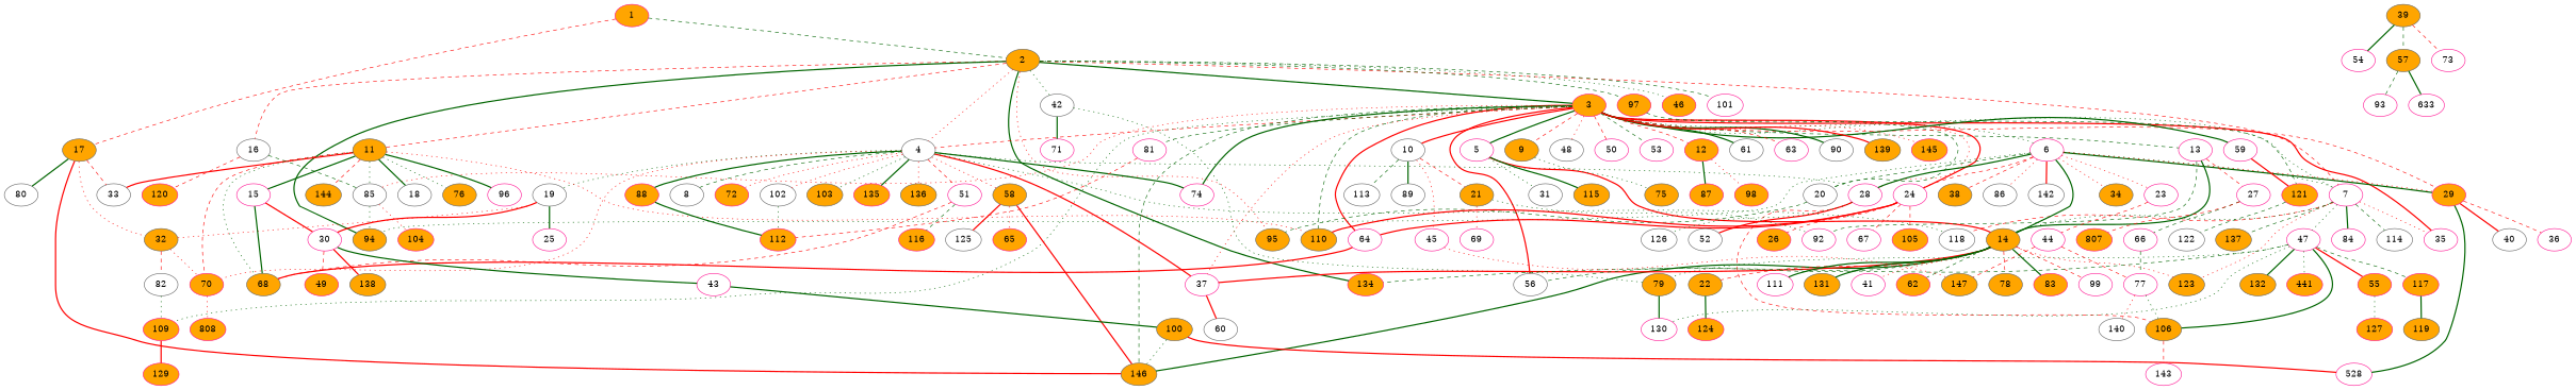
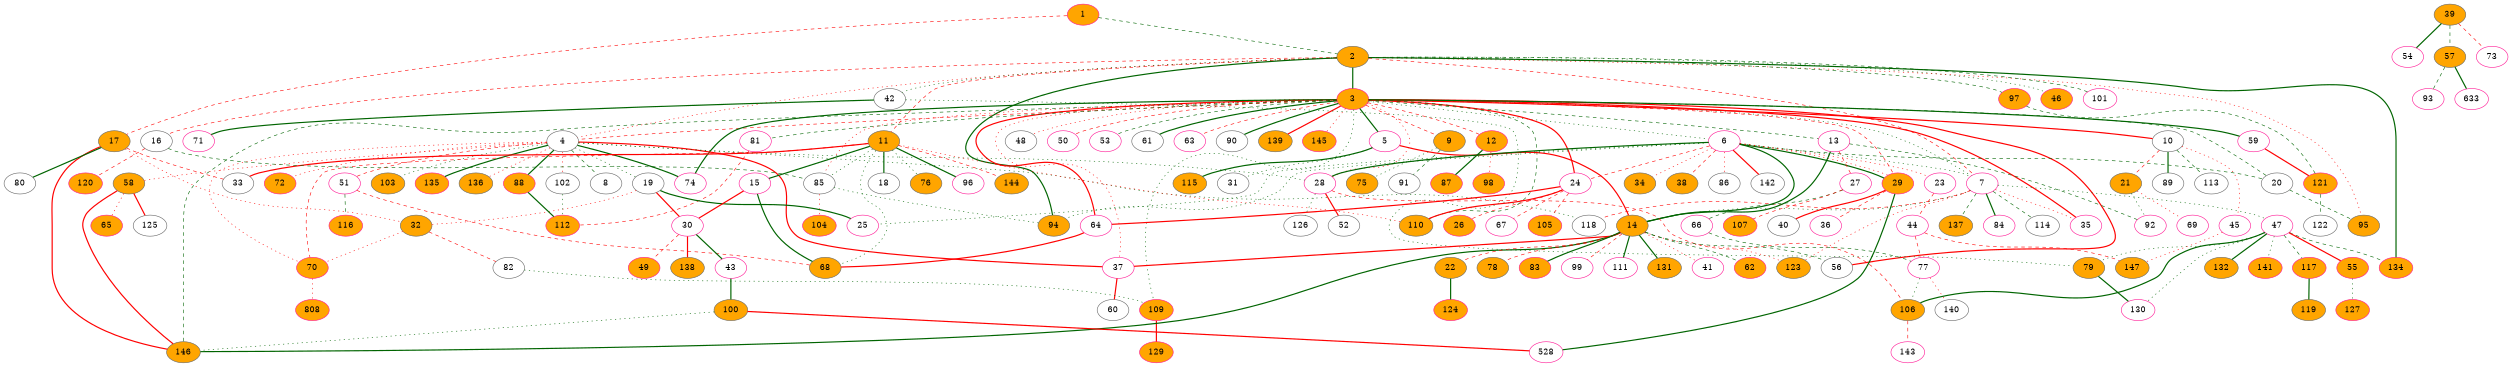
  graph {
    node [color=deeppink fillcolor=white style=filled]
    edge [color=darkgreen style=bold]
    1 [fillcolor=orange]
    2 [color=gray40 fillcolor=orange]
    17 [color=gray40 fillcolor=orange]
    3 [fillcolor=orange]
    4 [color=gray40]
    7
    11 [color=gray40 fillcolor=orange]
    16 [color=gray40]
    42 [color=gray40]
    46 [fillcolor=orange]
    94 [color=gray40 fillcolor=orange]
    95 [color=gray40 fillcolor=orange]
    97 [fillcolor=orange]
    101
    134 [fillcolor=orange]
    146 [color=gray40 fillcolor=orange]
    33 [color=gray40]
    32 [color=gray40 fillcolor=orange]
    80 [color=gray40]
    5
    6
    9 [color=gray40 fillcolor=orange]
    10 [color=gray40]
    12 [fillcolor=orange]
    13
    20 [color=gray40]
    24
    28
    29 [fillcolor=orange]
    35
    37
    48 [color=gray40]
    50
    53
    56 [color=gray40]
    59
    61 [color=gray40]
    63
    64
    74
    81
    85 [color=gray40]
    90 [color=gray40]
    109 [fillcolor=orange]
    110 [color=gray40 fillcolor=orange]
    139 [color=gray40 fillcolor=orange]
    145 [fillcolor=orange]
    8 [color=gray40]
    19 [color=gray40]
    51
    58 [color=gray40 fillcolor=orange]
    70 [fillcolor=orange]
    72 [fillcolor=orange]
    88 [fillcolor=orange]
    102 [color=gray40]
    103 [color=gray40 fillcolor=orange]
    118 [color=gray40]
    135 [fillcolor=orange]
    136 [color=gray40 fillcolor=orange]
    14 [color=gray40 fillcolor=orange]
    47
    84
    114 [color=gray40]
    123 [color=gray40 fillcolor=orange]
    137 [color=gray40 fillcolor=orange]
    15
    18 [color=gray40]
    68 [color=gray40 fillcolor=orange]
    76 [color=gray40 fillcolor=orange]
    96
    144 [color=gray40 fillcolor=orange]
    120 [fillcolor=orange]
    71
    79 [color=gray40 fillcolor=orange]
    121 [fillcolor=orange]
    31 [color=gray40]
    115 [color=gray40 fillcolor=orange]
    23
    25
    34 [color=gray40 fillcolor=orange]
    38 [color=gray40 fillcolor=orange]
    86 [color=gray40]
    142 [color=gray40]
    75 [color=gray40 fillcolor=orange]
+   91 [color=gray40]
    21 [color=gray40 fillcolor=orange]
    45
    89 [color=gray40]
    113 [color=gray40]
    87 [fillcolor=orange]
    98 [fillcolor=orange]
    27
    92
    26 [fillcolor=orange]
    67
    105 [fillcolor=orange]
    52 [color=gray40]
    106 [color=gray40 fillcolor=orange]
    126 [color=gray40]
    36
    40 [color=gray40]
    n102 [label=528]
    60 [color=gray40]
    112 [fillcolor=orange]
    104 [fillcolor=orange]
    129 [fillcolor=orange]
    30
    116 [fillcolor=orange]
    65 [fillcolor=orange]
    125 [color=gray40]
    n111 [fillcolor=orange label=808]
    22 [color=gray40 fillcolor=orange]
    41
    62 [fillcolor=orange]
    78 [color=gray40 fillcolor=orange]
    83 [fillcolor=orange]
    99
    111
    131 [color=gray40 fillcolor=orange]
    44
    55 [fillcolor=orange]
    117 [fillcolor=orange]
    130
    132 [color=gray40 fillcolor=orange]
-   141 [fillcolor=orange label=441]
+   141 [fillcolor=orange]
    69
    147 [color=gray40 fillcolor=orange]
    66
-   107 [fillcolor=orange label=807]
+   107 [fillcolor=orange]
    124 [fillcolor=orange]
    39 [color=gray40 fillcolor=orange]
    54
    57 [color=gray40 fillcolor=orange]
    73
    43
    49 [fillcolor=orange]
    138 [color=gray40 fillcolor=orange]
    82 [color=gray40]
    77
    143
    100 [color=gray40 fillcolor=orange]
    93
    n143 [label=633]
    140 [color=gray40]
    127 [fillcolor=orange]
    119 [color=gray40 fillcolor=orange]
    122 [color=gray40]
    1 -- 2 [style=dashed]
    1 -- 17 [color=red style=dashed]
    2 -- 3
    2 -- 4 [color=red style=dotted]
    2 -- 7 [color=red style=dashed]
    2 -- 11 [color=red style=dashed]
    2 -- 16 [color=red style=dashed]
    2 -- 42 [style=dotted]
    2 -- 46 [style=dotted]
    2 -- 94
    2 -- 95 [color=red style=dotted]
    2 -- 97 [style=dashed]
    2 -- 101 [style=dashed]
    2 -- 134
    17 -- 146 [color=red]
    17 -- 33 [color=red style=dashed]
    17 -- 32 [color=red style=dotted]
    17 -- 80
    3 -- 4 [color=red style=dashed]
    3 -- 7 [style=dotted]
    3 -- 146 [style=dashed]
    3 -- 5
    3 -- 6 [style=dotted]
    3 -- 9 [color=red style=dashed]
    3 -- 10 [color=red]
    3 -- 12 [color=red style=dashed]
    3 -- 13 [style=dashed]
    3 -- 20 [style=dashed]
    3 -- 24 [color=red]
    3 -- 28 [color=red style=dotted]
    3 -- 29 [color=red style=dashed]
    3 -- 35 [color=red]
    3 -- 37 [color=red style=dotted]
    3 -- 48 [color=red style=dotted]
    3 -- 50 [color=red style=dashed]
    3 -- 53 [style=dashed]
    3 -- 56 [color=red]
    3 -- 59
    3 -- 61
    3 -- 63 [color=red style=dashed]
    3 -- 64 [color=red]
    3 -- 74
    3 -- 81 [style=dashed]
    3 -- 85 [color=red style=dotted]
    3 -- 90
    3 -- 109 [style=dotted]
    3 -- 110 [style=dashed]
    3 -- 139 [color=red]
    3 -- 145 [color=red style=dotted]
    4 -- 28 [style=dotted]
    4 -- 37 [color=red]
    4 -- 74
    4 -- 8 [style=dashed]
    4 -- 19 [style=dotted]
    4 -- 51 [color=red style=dashed]
    4 -- 58 [color=red style=dotted]
    4 -- 70 [color=red style=dotted]
    4 -- 72 [color=red style=dotted]
    4 -- 88
    4 -- 102 [color=red style=dotted]
    4 -- 103 [style=dotted]
    4 -- 118 [style=dotted]
    4 -- 135
    4 -- 136 [color=red style=dotted]
    7 -- 35 [color=red style=dotted]
    7 -- 118 [color=red style=dashed]
    7 -- 14 [style=dotted]
    7 -- 47 [style=dotted]
    7 -- 84
    7 -- 114 [style=dashed]
    7 -- 123 [color=red style=dotted]
    7 -- 137 [style=dashed]
    11 -- 33 [color=red]
    11 -- 85 [style=dotted]
    11 -- 110 [color=red style=dotted]
    11 -- 70 [color=red style=dashed]
    11 -- 15
    11 -- 18
    11 -- 68 [style=dotted]
    11 -- 76 [style=dotted]
    11 -- 96
    11 -- 144 [color=red style=dashed]
    16 -- 85 [style=dashed]
    16 -- 120 [color=red style=dashed]
    42 -- 71
    42 -- 79 [style=dotted]
    97 -- 121 [style=dashed]
    32 -- 70 [color=red style=dotted]
    32 -- 82 [color=red style=dashed]
    5 -- 14 [color=red]
    5 -- 31 [style=dotted]
    5 -- 115
    6 -- 7 [style=dotted]
    6 -- 94 [style=dotted]
    6 -- 20 [style=dashed]
    6 -- 24 [color=red style=dashed]
    6 -- 28
    6 -- 29
    6 -- 29 [color=red style=dotted]
    6 -- 14
    6 -- 23 [color=red style=dotted]
+   6 -- 25 [style=dotted]
    6 -- 34 [color=red style=dotted]
    6 -- 38 [color=red style=dashed]
    6 -- 86 [color=red style=dotted]
    6 -- 142 [color=red]
    9 -- 75 [style=dotted]
+   9 -- 91 [style=dashed]
    10 -- 21 [color=red style=dashed]
    10 -- 45 [color=red style=dotted]
    10 -- 89
    10 -- 113 [style=dashed]
    12 -- 87
    12 -- 98 [color=red style=dotted]
    13 -- 14
    13 -- 27 [color=red style=dashed]
    13 -- 92 [style=dashed]
    20 -- 95 [style=dashed]
    24 -- 64 [color=red]
    24 -- 110 [color=red]
    24 -- 26 [color=red style=dashed]
    24 -- 67 [color=red style=dashed]
    24 -- 105 [color=red style=dashed]
    28 -- 52 [color=red]
    28 -- 106 [color=red style=dashed]
    28 -- 126 [style=dotted]
    29 -- 36 [color=red style=dashed]
    29 -- 40 [color=red]
    29 -- n102
    37 -- 60 [color=red]
    59 -- 121 [color=red]
    64 -- 68 [color=red]
    81 -- 112 [color=red style=dashed]
    85 -- 94 [style=dotted]
    85 -- 104 [color=red style=dotted]
    109 -- 129 [color=red]
    19 -- 32 [color=red style=dotted]
    19 -- 25
    19 -- 30 [color=red]
    51 -- 68 [color=red style=dashed]
    51 -- 116 [style=dashed]
    58 -- 146 [color=red]
    58 -- 65 [color=red style=dotted]
    58 -- 125 [color=red]
    70 -- n111 [color=red style=dotted]
    88 -- 112
    102 -- 112 [style=dotted]
    14 -- 146
    14 -- 37 [color=red]
    14 -- 56 [style=dashed]
    14 -- 123 [color=red style=dotted]
    14 -- 22 [color=red style=dashed]
    14 -- 41 [color=red style=dotted]
    14 -- 62 [style=dashed]
    14 -- 78 [color=red style=dashed]
    14 -- 83
    14 -- 99 [color=red style=dashed]
    14 -- 111
    14 -- 131
    47 -- 134 [style=dashed]
    47 -- 79 [style=dotted]
    47 -- 106
    47 -- 55 [color=red]
    47 -- 117 [style=dashed]
    47 -- 130 [style=dotted]
    47 -- 132
    47 -- 141 [style=dotted]
    15 -- 68
    15 -- 30 [color=red]
    79 -- 130
    121 -- 122 [style=dashed]
    23 -- 44 [color=red style=dashed]
    21 -- 92 [style=dotted]
    21 -- 69 [color=red style=dotted]
    45 -- 147 [color=red style=dotted]
    27 -- 66 [style=dashed]
    27 -- 107 [color=red style=dashed]
    106 -- 143 [color=red style=dashed]
    30 -- 43
    30 -- 49 [color=red style=dashed]
    30 -- 138 [color=red]
    22 -- 124
    44 -- 147 [color=red style=dashed]
    44 -- 77 [color=red style=dashed]
    55 -- 127 [style=dotted]
    117 -- 119
    66 -- 77 [style=dashed]
    39 -- 54
    39 -- 57 [style=dashed]
    39 -- 73 [color=red style=dashed]
    57 -- 93 [style=dashed]
    57 -- n143
    43 -- 100
    82 -- 109 [style=dotted]
    77 -- 106 [style=dotted]
    77 -- 140 [color=red style=dotted]
    100 -- 146 [style=dotted]
    100 -- n102 [color=red]
  }
